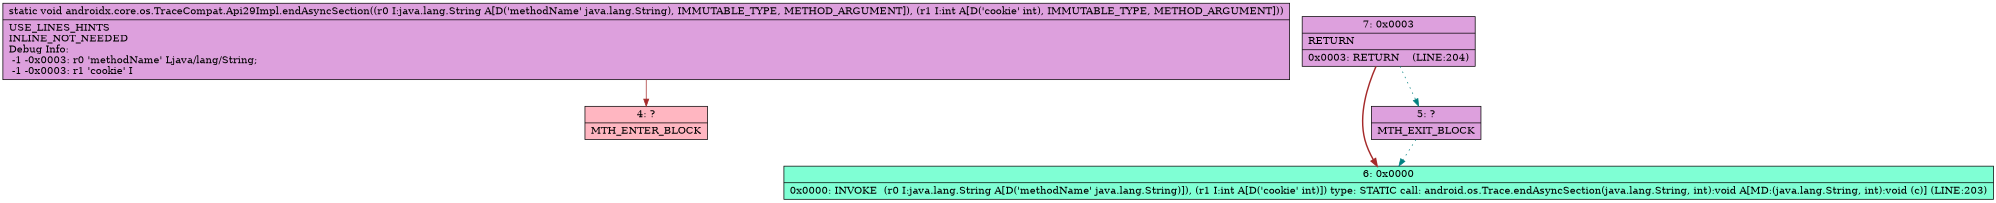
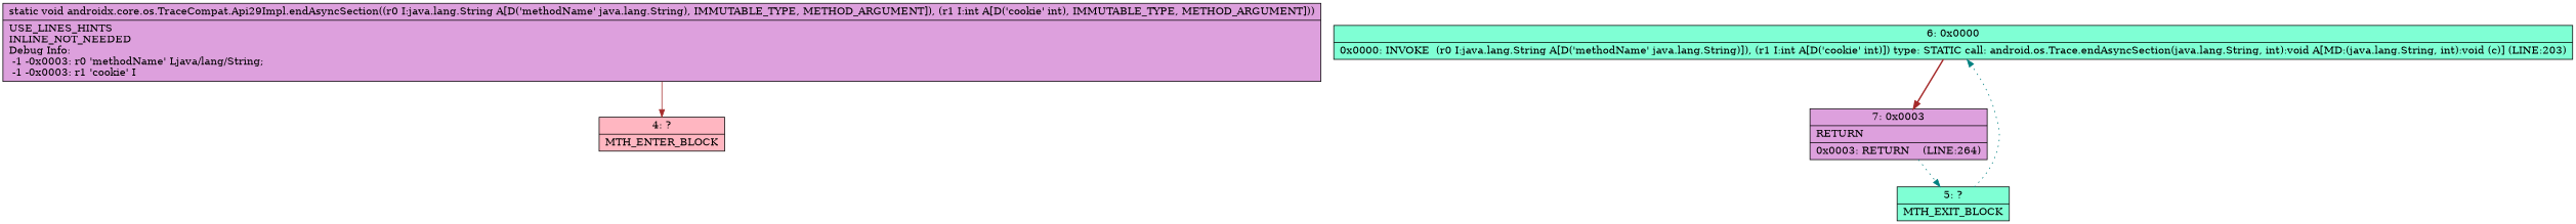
  digraph {
    node [fillcolor=aquamarine shape=record style=filled]
    edge [color=brown style=dotted]
    n1 [fillcolor=lightpink label="{4\:\ ?|MTH_ENTER_BLOCK\l}"]
    n2 [label="{6\:\ 0x0000|0x0000: INVOKE  (r0 I:java.lang.String A[D('methodName' java.lang.String)]), (r1 I:int A[D('cookie' int)]) type: STATIC call: android.os.Trace.endAsyncSection(java.lang.String, int):void A[MD:(java.lang.String, int):void (c)] (LINE:203)\l}"]
-   n3 [fillcolor=plum label="{7\:\ 0x0003|RETURN\l|0x0003: RETURN    (LINE:204)\l}"]
-   n4 [fillcolor=plum label="{5\:\ ?|MTH_EXIT_BLOCK\l}"]
+   n3 [fillcolor=plum label="{7\:\ 0x0003|RETURN\l|0x0003: RETURN    (LINE:264)\l}"]
+   n4 [label="{5\:\ ?|MTH_EXIT_BLOCK\l}"]
    n5 [fillcolor=plum label="{static void androidx.core.os.TraceCompat.Api29Impl.endAsyncSection((r0 I:java.lang.String A[D('methodName' java.lang.String), IMMUTABLE_TYPE, METHOD_ARGUMENT]), (r1 I:int A[D('cookie' int), IMMUTABLE_TYPE, METHOD_ARGUMENT]))  | USE_LINES_HINTS\lINLINE_NOT_NEEDED\lDebug Info:\l  \-1 \-0x0003: r0 'methodName' Ljava\/lang\/String;\l  \-1 \-0x0003: r1 'cookie' I\l}"]
-   n3 -> n2 [style=bold]
+   n2 -> n3 [style=bold]
    n3 -> n4 [color=teal]
    n4 -> n2 [color=teal]
    n5 -> n1 [style=solid]
  }
